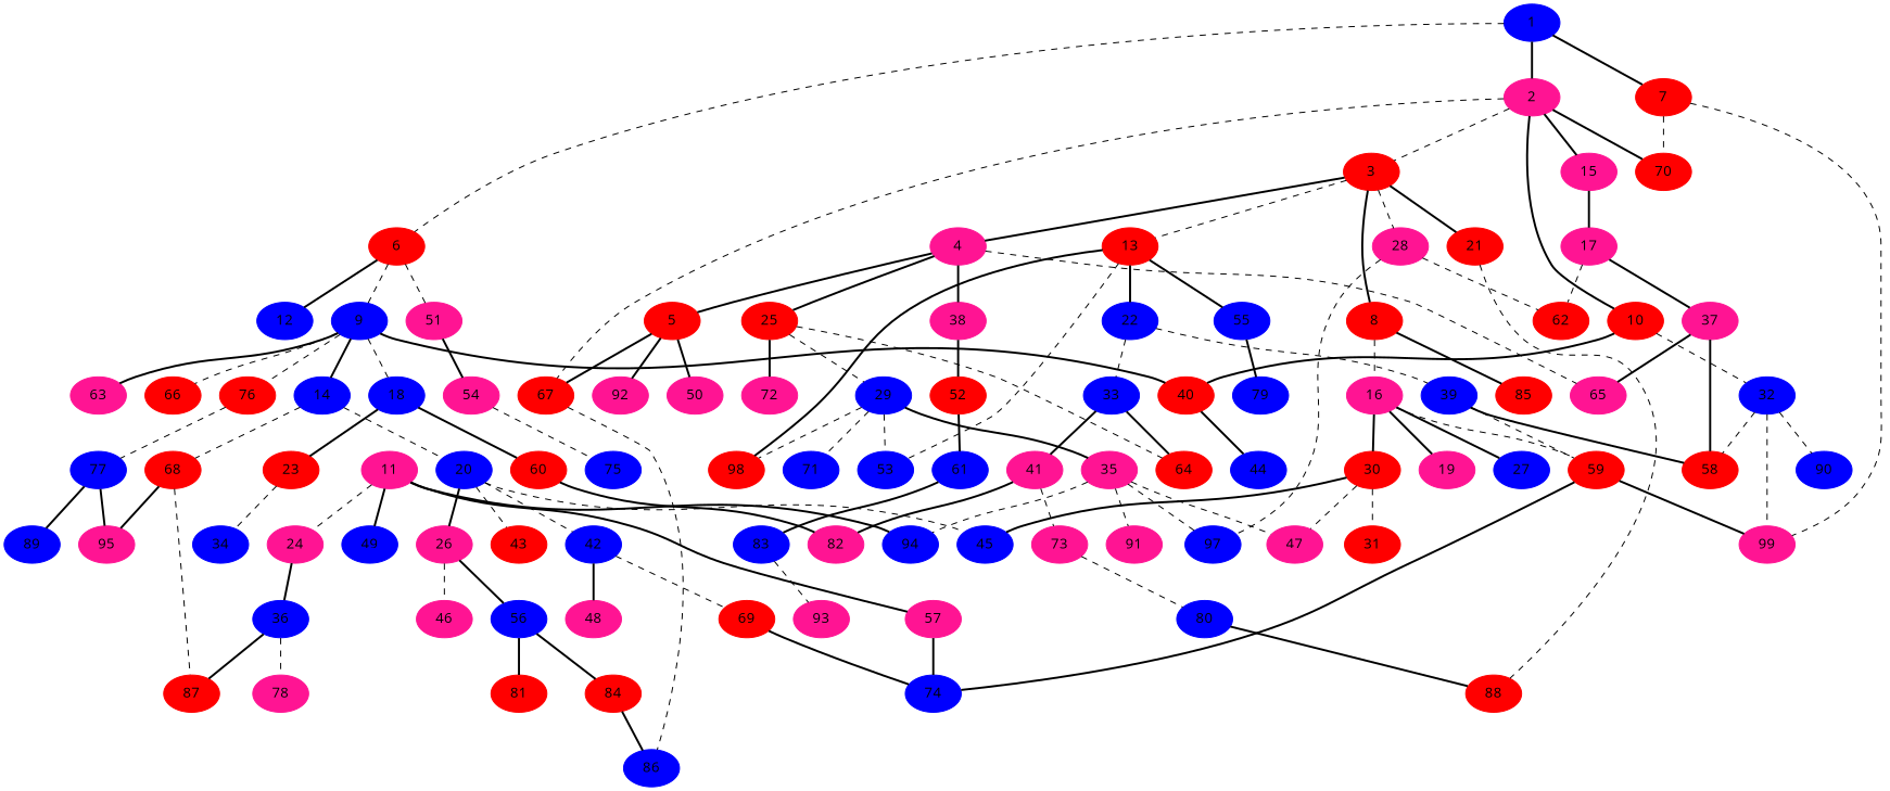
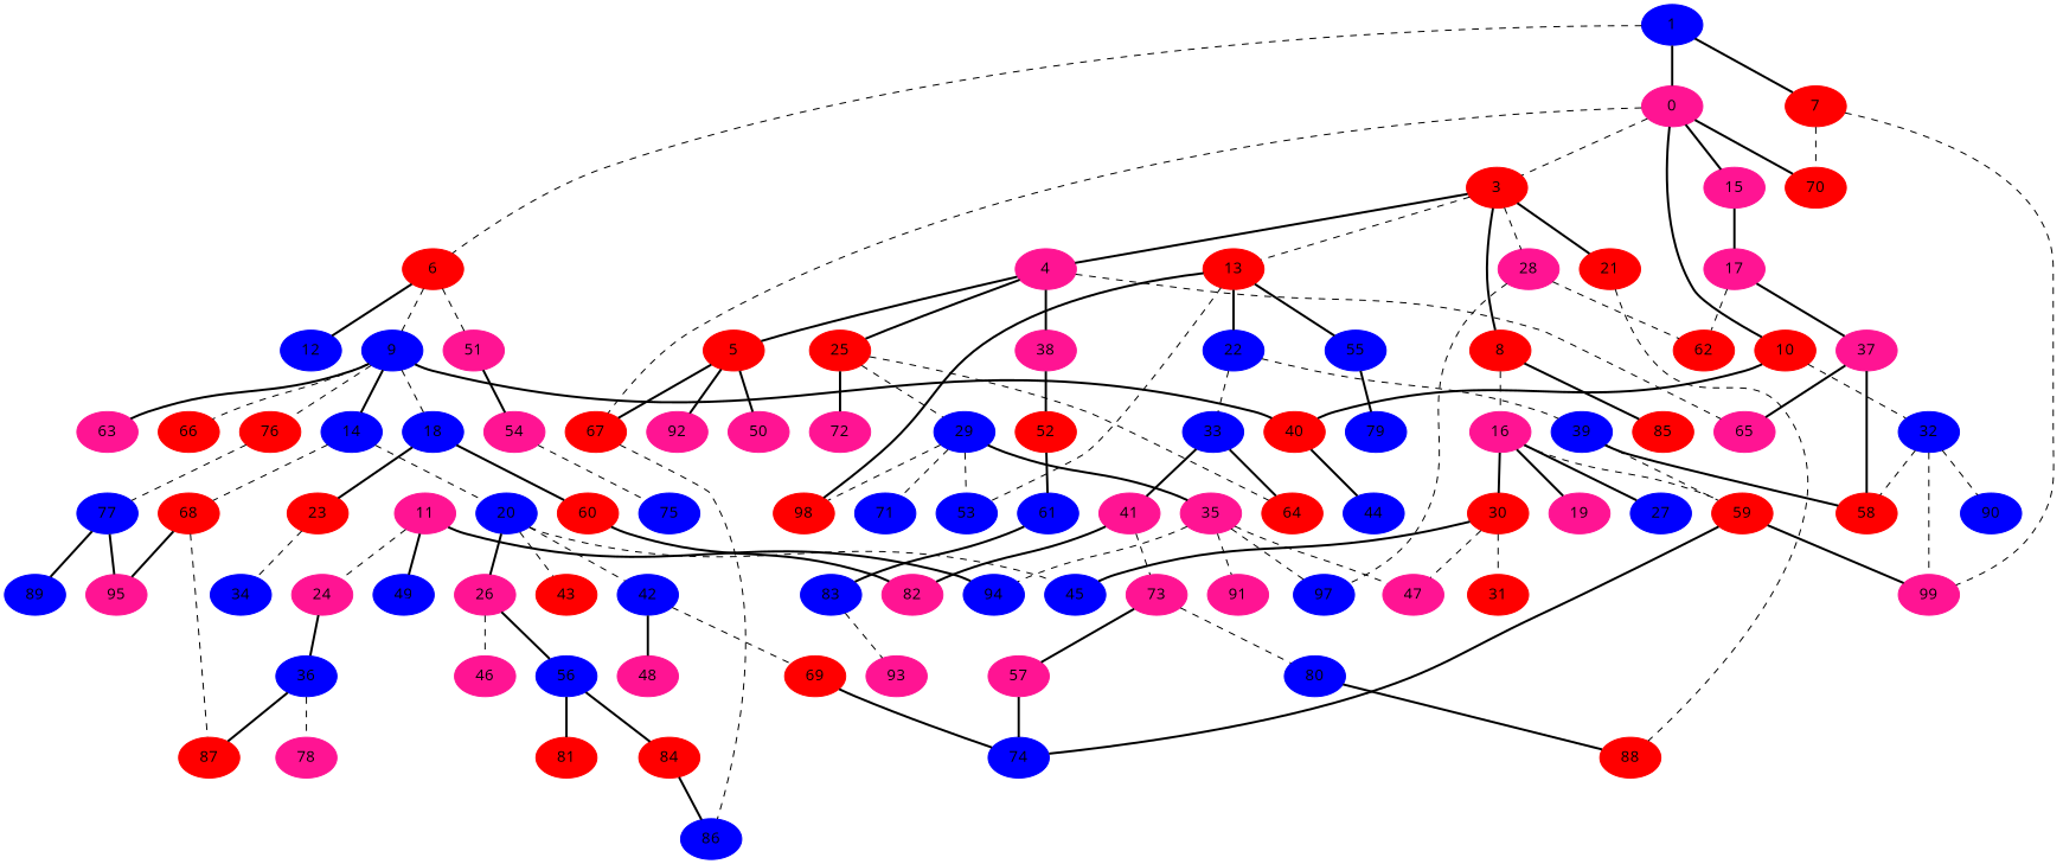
  graph {
    fontname="Open Sans"
    node [color=blue fontname="Open Sans" style=filled]
    edge [fontname="Open Sans" style=bold]
-   2 [color=deeppink]
+   2 [color=deeppink label=0]
    1
    6 [color=red]
    7 [color=red]
    3 [color=red]
    10 [color=red]
    15 [color=deeppink]
    67 [color=red]
    70 [color=red]
    9
    12
    51 [color=deeppink]
    n13 [color=deeppink label=99]
    4 [color=deeppink]
    8 [color=red]
    13 [color=red]
    21 [color=red]
    28 [color=deeppink]
    40 [color=red]
    32
    11 [color=deeppink]
    24 [color=deeppink]
    49
    57 [color=deeppink]
    94
    17 [color=deeppink]
    86
    5 [color=red]
    25 [color=red]
    38 [color=deeppink]
    65 [color=deeppink]
    16 [color=deeppink]
    85 [color=red]
    22
    53
    55
    98 [color=red]
    88 [color=red]
    62 [color=red]
    97
    50 [color=deeppink]
    92 [color=deeppink]
    29
    64 [color=red]
    72 [color=deeppink]
    52 [color=red]
    14
    18
    63 [color=deeppink]
    66 [color=red]
    76 [color=red]
    54 [color=deeppink]
    19 [color=deeppink]
    27
    30 [color=red]
    59 [color=red]
    20
    68 [color=red]
    23 [color=red]
    60 [color=red]
    44
    77
    58 [color=red]
    90
    36
    74
    33
    39
    79
    26 [color=deeppink]
    42
    43 [color=red]
    45
    87 [color=red]
    95 [color=deeppink]
    37 [color=deeppink]
    31 [color=red]
    47 [color=deeppink]
    34
    82 [color=deeppink]
    46 [color=deeppink]
    56
    48 [color=deeppink]
    69 [color=red]
    41 [color=deeppink]
    78 [color=deeppink]
    35 [color=deeppink]
    71
    81 [color=red]
    84 [color=red]
    91 [color=deeppink]
    73 [color=deeppink]
    61
    80
    75
    83
    93 [color=deeppink]
    89
    2 -- 3 [style=dashed]
    2 -- 10
    2 -- 15
    2 -- 67 [style=dashed]
    2 -- 70
    1 -- 2
    1 -- 6 [style=dashed]
    1 -- 7
    6 -- 9 [style=dashed]
    6 -- 12
    6 -- 51 [style=dashed]
    7 -- 70 [style=dashed]
    7 -- n13 [style=dashed]
    3 -- 4
    3 -- 8
    3 -- 13 [style=dashed]
    3 -- 21
    3 -- 28 [style=dashed]
    10 -- 40
    10 -- 32 [style=dashed]
    15 -- 17
    67 -- 86 [style=dashed]
    9 -- 40
    9 -- 14
    9 -- 18 [style=dashed]
    9 -- 63
    9 -- 66 [style=dashed]
    9 -- 76 [style=dashed]
    51 -- 54
    4 -- 5
    4 -- 25
    4 -- 38
    4 -- 65 [style=dashed]
    8 -- 16 [style=dashed]
    8 -- 85
    13 -- 22
    13 -- 53 [style=dashed]
    13 -- 55
    13 -- 98
    21 -- 88 [style=dashed]
    28 -- 62 [style=dashed]
    28 -- 97 [style=dashed]
    40 -- 44
    32 -- n13 [style=dashed]
    32 -- 58 [style=dashed]
    32 -- 90 [style=dashed]
    11 -- 24 [style=dashed]
    11 -- 49
-   11 -- 57
+   73 -- 57
    11 -- 94
    24 -- 36
    57 -- 74
    17 -- 62 [style=dashed]
    17 -- 37
    5 -- 67
    5 -- 50
    5 -- 92
    25 -- 29 [style=dashed]
    25 -- 64 [style=dashed]
    25 -- 72
    38 -- 52
    16 -- 19
    16 -- 27
    16 -- 30
    16 -- 59 [style=dashed]
    22 -- 33 [style=dashed]
    22 -- 39 [style=dashed]
    55 -- 79
    29 -- 53 [style=dashed]
    29 -- 98 [style=dashed]
    29 -- 35
    29 -- 71 [style=dashed]
    52 -- 61
    14 -- 20 [style=dashed]
    14 -- 68 [style=dashed]
    18 -- 23
    18 -- 60
    76 -- 77 [style=dashed]
    54 -- 75 [style=dashed]
    30 -- 45
    30 -- 31 [style=dashed]
    30 -- 47 [style=dashed]
    59 -- n13
    59 -- 74
    20 -- 26
    20 -- 42 [style=dashed]
    20 -- 43 [style=dashed]
    20 -- 45 [style=dashed]
    68 -- 87 [style=dashed]
    68 -- 95
    23 -- 34 [style=dashed]
    60 -- 82
    77 -- 95
    77 -- 89
    36 -- 87
    36 -- 78 [style=dashed]
    33 -- 64
    33 -- 41
    39 -- 59 [style=dashed]
    39 -- 58
    26 -- 46 [style=dashed]
    26 -- 56
    42 -- 48
    42 -- 69 [style=dashed]
    37 -- 65
    37 -- 58
    56 -- 81
    56 -- 84
    69 -- 74
    41 -- 82
    41 -- 73 [style=dashed]
    35 -- 94 [style=dashed]
    35 -- 97 [style=dashed]
    35 -- 47 [style=dashed]
    35 -- 91 [style=dashed]
    84 -- 86
    73 -- 80 [style=dashed]
    61 -- 83
    80 -- 88
    83 -- 93 [style=dashed]
  }
